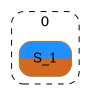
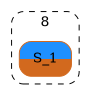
  digraph {
    S_1 [color="#D2691E;0.5:#1E90FF" gradientangle=90 height=0.5 shape=box style="rounded, filled" width=0.75]
    subgraph cluster_1 {
-     label=0
+     label=8
      style="dashed, rounded"
      S_1
    }
  }
